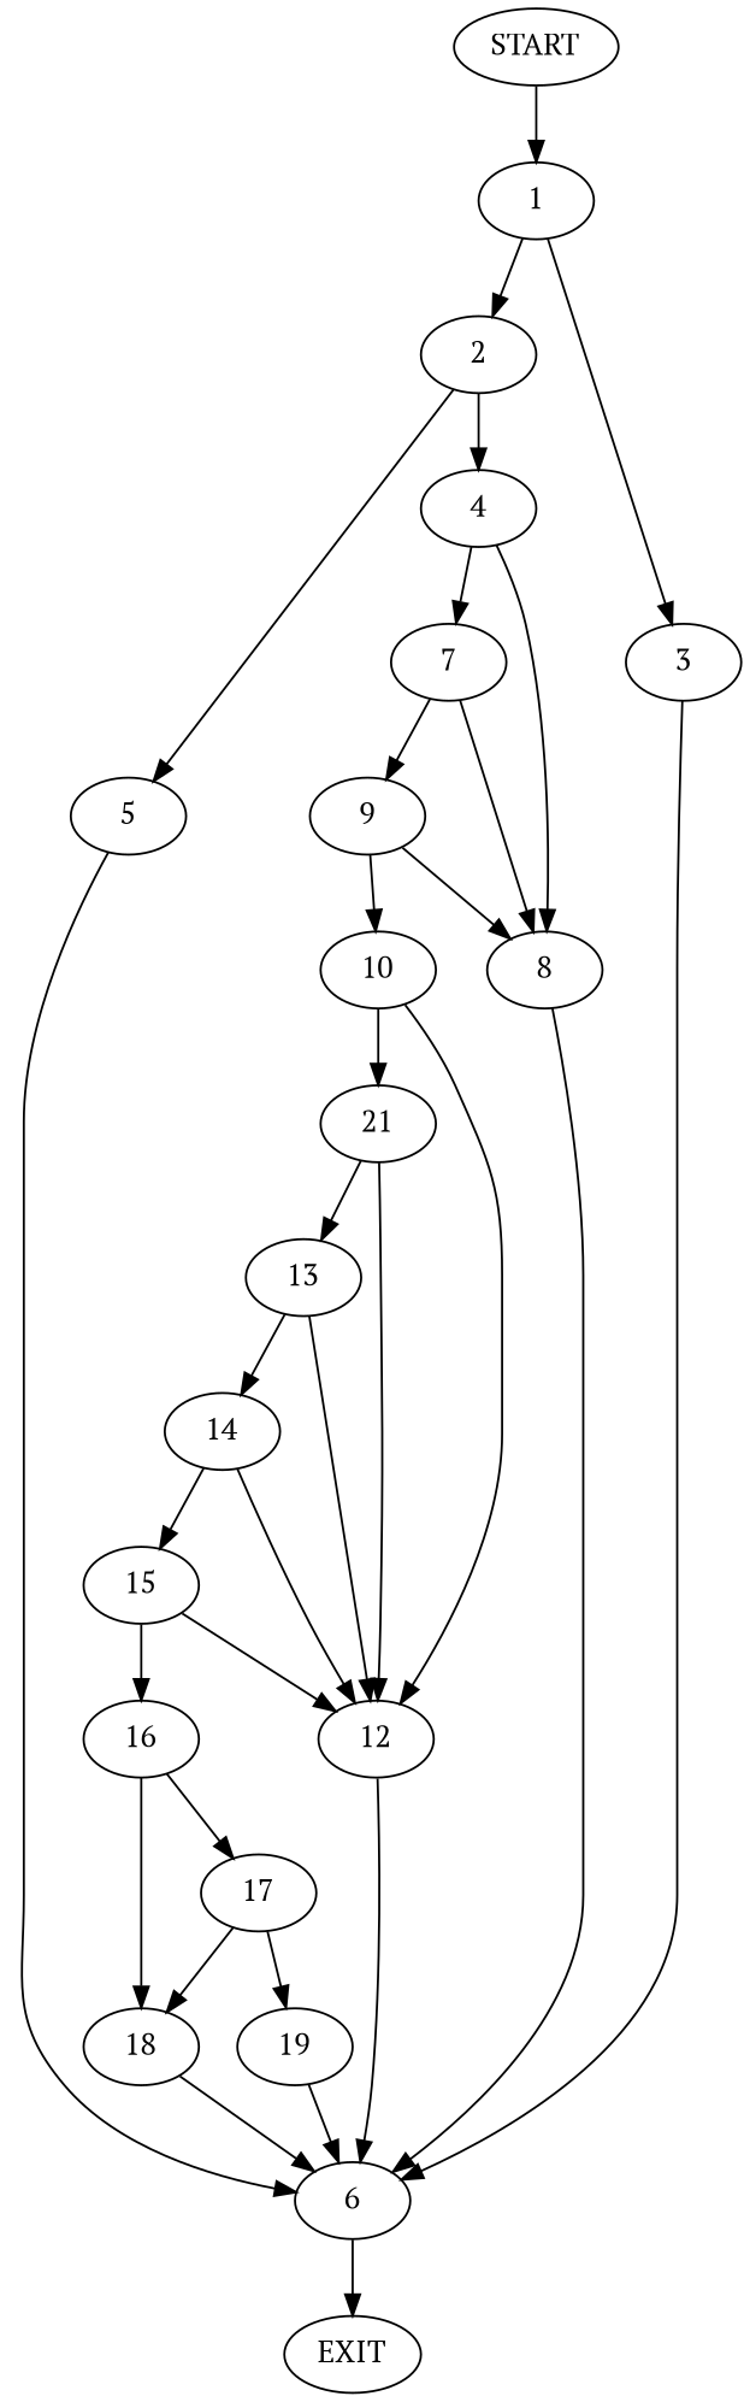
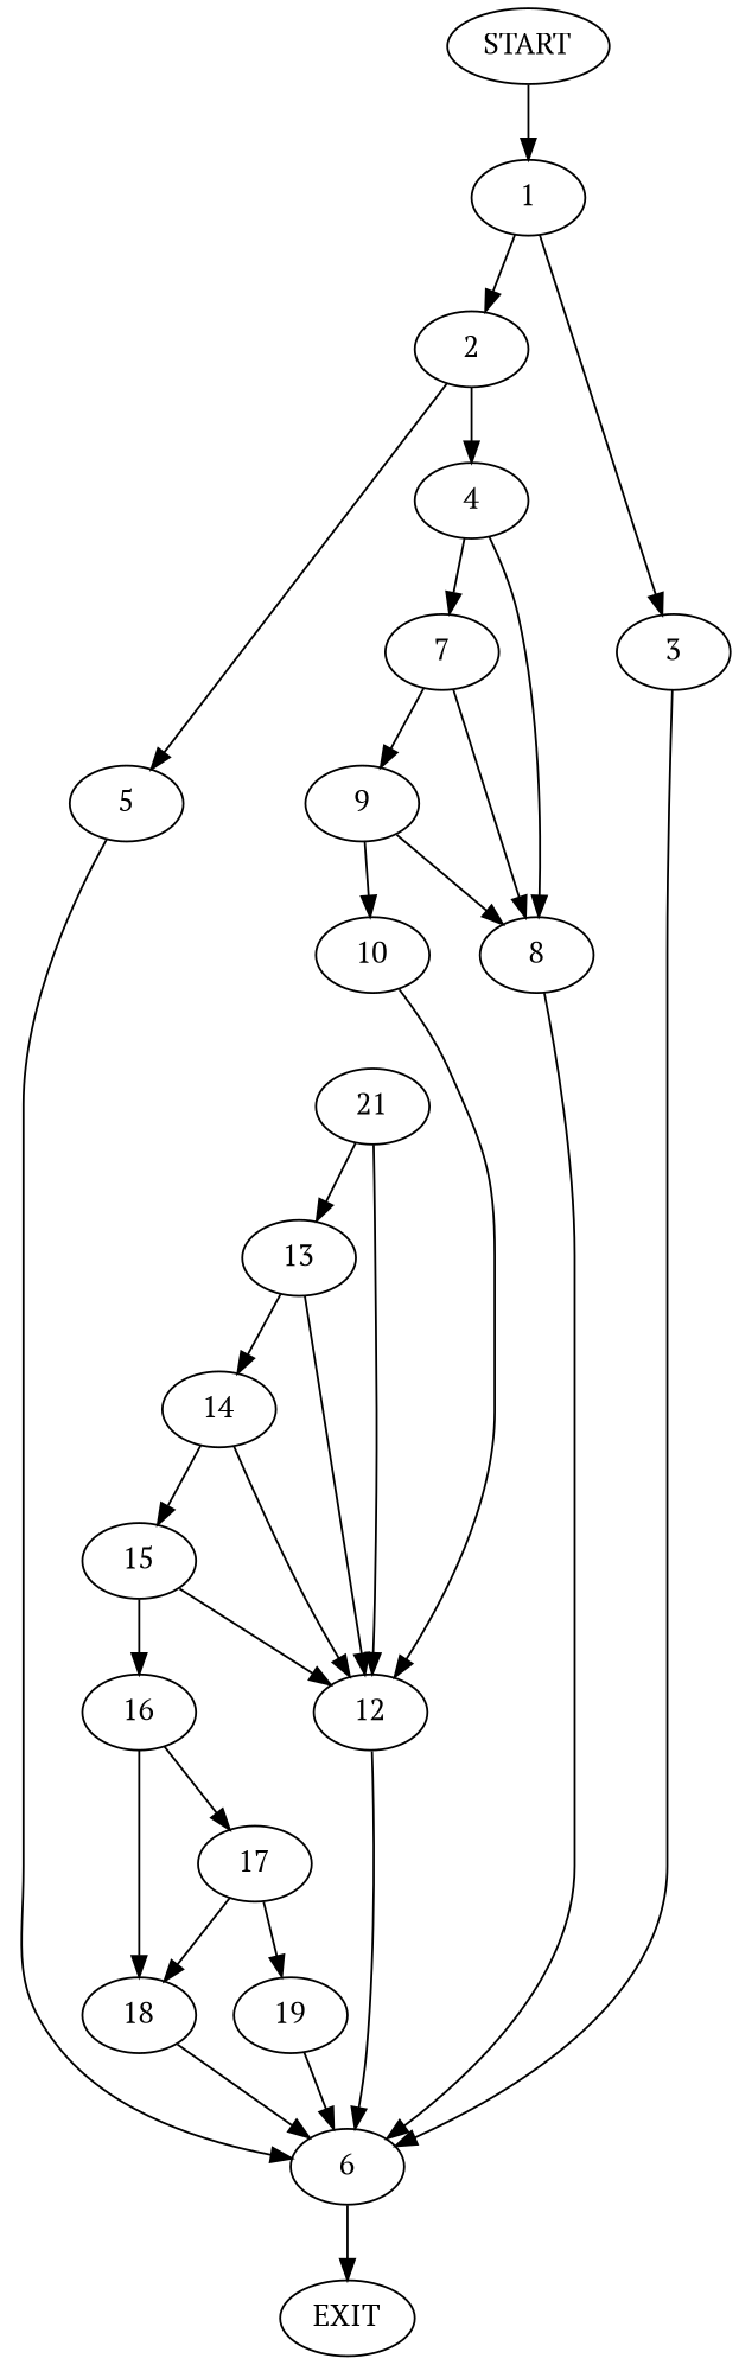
  digraph {
    fontname="PT Serif"
    node [fontname="PT Serif"]
    edge [fontname="PT Serif"]
    n1 [label=START]
    1
    2
    3
    n5 [label=EXIT]
    4
    5
    6
    7
    8
    9
    10
    n13 [label=21]
    12
    13
    14
    15
    16
    17
    18
    19
    n1 -> 1
    1 -> 2
    1 -> 3
    2 -> 4
    2 -> 5
    3 -> 6
    4 -> 7
    4 -> 8
    5 -> 6
    6 -> n5
    7 -> 8
    7 -> 9
    8 -> 6
    9 -> 8
    9 -> 10
-   10 -> n13
    10 -> 12
    n13 -> 12
    n13 -> 13
    12 -> 6
    13 -> 12
    13 -> 14
    14 -> 12
    14 -> 15
    15 -> 12
    15 -> 16
    16 -> 17
    16 -> 18
    17 -> 18
    17 -> 19
    18 -> 6
    19 -> 6
  }
